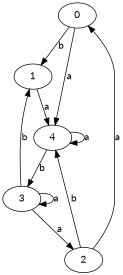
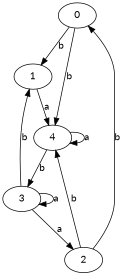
  digraph {
    d2tdocpreamble="\usetikzlibrary{automata}"
    d2tfigpreamble="\tikzstyle{every state}= [ draw=blue!50,very thick,fill=blue!20]  \tikzstyle{auto}= [fill=white]"
    fontname=Lato
    ranksep=0.5
    node [fontname=Lato style=state]
    edge [fontname=Lato lblstyle=auto topath="bend right"]
    n1 [label=0]
    n2 [label=1]
    n3 [label=4]
    n4 [label=3 style="state, initial, accepting"]
    n5 [label=2]
    n1 -> n2 [label=b]
-   n1 -> n3 [label=a]
+   n1 -> n3 [label=b]
    n2 -> n3 [label=a]
    n3 -> n3 [label=a topath="loop above"]
    n3 -> n4 [label=b]
    n4 -> n2 [label=b]
    n4 -> n4 [label=a topath="loop above"]
    n4 -> n5 [label=a]
-   n5 -> n1 [label=a]
+   n5 -> n1 [label=b]
    n5 -> n3 [label=b]
  }
